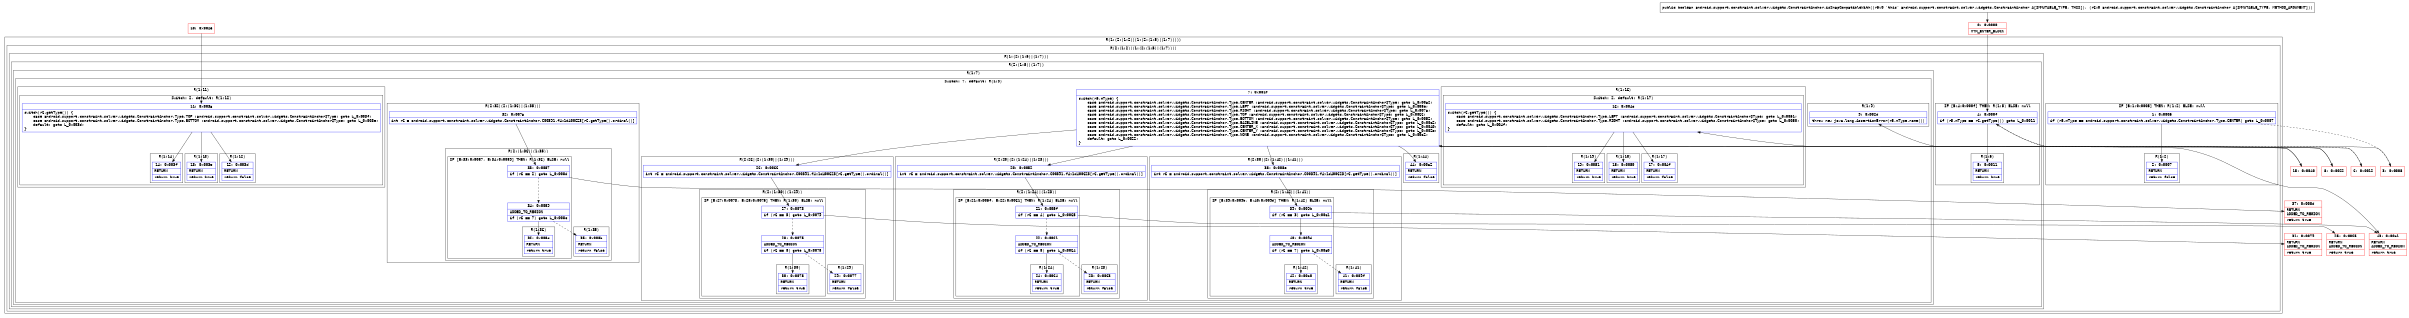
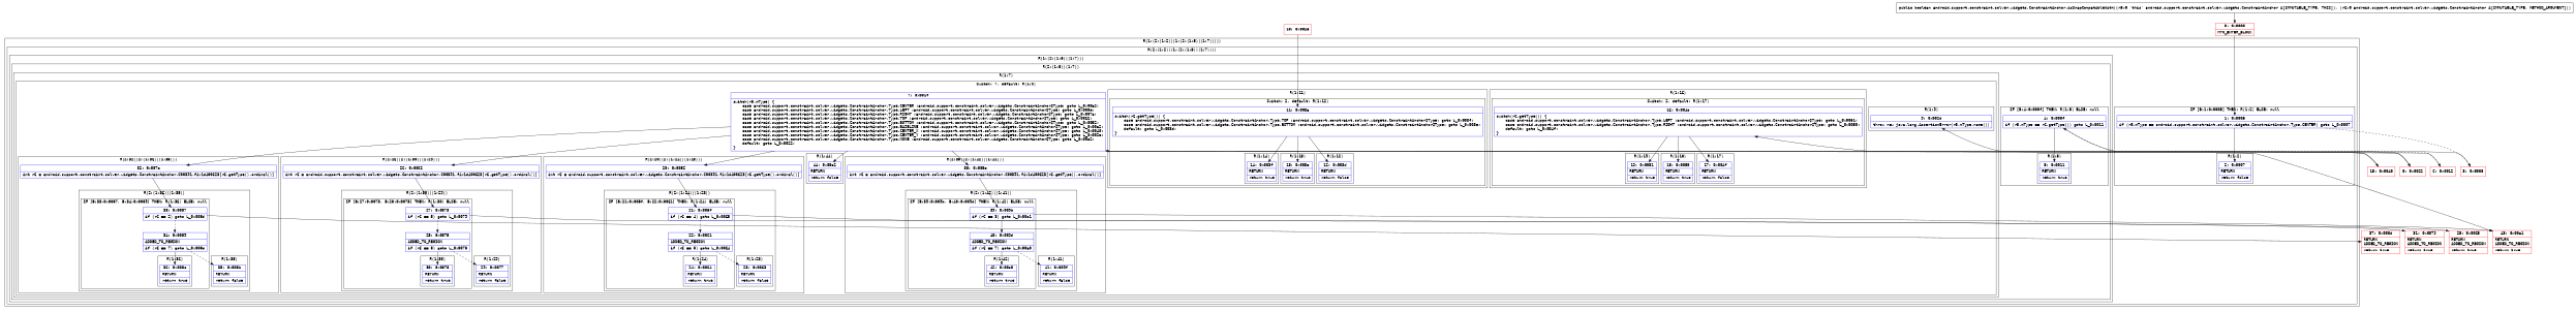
  digraph {
    fontname="DejaVu Sans Mono"
    node [color=blue fontname="DejaVu Sans Mono" shape=record]
    edge [fontname="DejaVu Sans Mono"]
    n1 [label="{2\:\ 0x0007|RETURN\l|return false\l}"]
    n2 [label="{1\:\ 0x0005|if (r5.mType == android.support.constraint.solver.widgets.ConstraintAnchor.Type.CENTER) goto L_0x0007\l}"]
    n3 [label="{5\:\ 0x0011|RETURN\l|return true\l}"]
    n4 [label="{4\:\ 0x000f|if (r5.mType == r6.getType()) goto L_0x0011\l}"]
    n5 [label="{44\:\ 0x00a2|RETURN\l|return false\l}"]
    n6 [label="{42\:\ 0x00a0|RETURN\l|return true\l}"]
    n7 [label="{39\:\ 0x009b|if (r6 == 3) goto L_0x00a1\l}"]
    n8 [label="{40\:\ 0x009d|ADDED_TO_REGION\l|if (r6 == 7) goto L_0x00a0\l}"]
    n9 [label="{41\:\ 0x009f|RETURN\l|return false\l}"]
    n10 [label="{38\:\ 0x008e|int r6 = android.support.constraint.solver.widgets.ConstraintAnchor.C00391.f4x1d400623[r6.getType().ordinal()]\l}"]
    n11 [label="{36\:\ 0x008c|RETURN\l|return true\l}"]
    n12 [label="{33\:\ 0x0087|if (r6 == 2) goto L_0x008d\l}"]
    n13 [label="{34\:\ 0x0089|ADDED_TO_REGION\l|if (r6 == 7) goto L_0x008c\l}"]
    n14 [label="{35\:\ 0x008b|RETURN\l|return false\l}"]
    n15 [label="{32\:\ 0x007a|int r6 = android.support.constraint.solver.widgets.ConstraintAnchor.C00391.f4x1d400623[r6.getType().ordinal()]\l}"]
    n16 [label="{30\:\ 0x0078|RETURN\l|return true\l}"]
    n17 [label="{27\:\ 0x0073|if (r6 == 5) goto L_0x0079\l}"]
    n18 [label="{28\:\ 0x0075|ADDED_TO_REGION\l|if (r6 == 8) goto L_0x0078\l}"]
    n19 [label="{29\:\ 0x0077|RETURN\l|return false\l}"]
    n20 [label="{26\:\ 0x0066|int r6 = android.support.constraint.solver.widgets.ConstraintAnchor.C00391.f4x1d400623[r6.getType().ordinal()]\l}"]
    n21 [label="{24\:\ 0x0064|RETURN\l|return true\l}"]
    n22 [label="{21\:\ 0x005f|if (r6 == 4) goto L_0x0065\l}"]
    n23 [label="{22\:\ 0x0061|ADDED_TO_REGION\l|if (r6 == 8) goto L_0x0064\l}"]
    n24 [label="{23\:\ 0x0063|RETURN\l|return false\l}"]
    n25 [label="{20\:\ 0x0052|int r6 = android.support.constraint.solver.widgets.ConstraintAnchor.C00391.f4x1d400623[r6.getType().ordinal()]\l}"]
    n26 [label="{19\:\ 0x0051|RETURN\l|return true\l}"]
    n27 [label="{18\:\ 0x0050|RETURN\l|return true\l}"]
    n28 [label="{17\:\ 0x004f|RETURN\l|return false\l}"]
    n29 [label="{16\:\ 0x004c|switch(r6.getType()) \{\l    case android.support.constraint.solver.widgets.ConstraintAnchor.Type.LEFT :android.support.constraint.solver.widgets.ConstraintAnchor$Type: goto L_0x0051;\l    case android.support.constraint.solver.widgets.ConstraintAnchor.Type.RIGHT :android.support.constraint.solver.widgets.ConstraintAnchor$Type: goto L_0x0050;\l    default: goto L_0x004f;\l\}\l}"]
    n30 [label="{14\:\ 0x003f|RETURN\l|return true\l}"]
    n31 [label="{13\:\ 0x003e|RETURN\l|return true\l}"]
    n32 [label="{12\:\ 0x003d|RETURN\l|return false\l}"]
    n33 [label="{11\:\ 0x003a|switch(r6.getType()) \{\l    case android.support.constraint.solver.widgets.ConstraintAnchor.Type.TOP :android.support.constraint.solver.widgets.ConstraintAnchor$Type: goto L_0x003f;\l    case android.support.constraint.solver.widgets.ConstraintAnchor.Type.BOTTOM :android.support.constraint.solver.widgets.ConstraintAnchor$Type: goto L_0x003e;\l    default: goto L_0x003d;\l\}\l}"]
    n34 [label="{9\:\ 0x002d|throw new java.lang.AssertionError(r5.mType.name())\l}"]
    n35 [label="{7\:\ 0x001f|switch(r5.mType) \{\l    case android.support.constraint.solver.widgets.ConstraintAnchor.Type.CENTER :android.support.constraint.solver.widgets.ConstraintAnchor$Type: goto L_0x00a2;\l    case android.support.constraint.solver.widgets.ConstraintAnchor.Type.LEFT :android.support.constraint.solver.widgets.ConstraintAnchor$Type: goto L_0x008e;\l    case android.support.constraint.solver.widgets.ConstraintAnchor.Type.RIGHT :android.support.constraint.solver.widgets.ConstraintAnchor$Type: goto L_0x007a;\l    case android.support.constraint.solver.widgets.ConstraintAnchor.Type.TOP :android.support.constraint.solver.widgets.ConstraintAnchor$Type: goto L_0x0066;\l    case android.support.constraint.solver.widgets.ConstraintAnchor.Type.BOTTOM :android.support.constraint.solver.widgets.ConstraintAnchor$Type: goto L_0x0052;\l    case android.support.constraint.solver.widgets.ConstraintAnchor.Type.BASELINE :android.support.constraint.solver.widgets.ConstraintAnchor$Type: goto L_0x00a2;\l    case android.support.constraint.solver.widgets.ConstraintAnchor.Type.CENTER_X :android.support.constraint.solver.widgets.ConstraintAnchor$Type: goto L_0x0040;\l    case android.support.constraint.solver.widgets.ConstraintAnchor.Type.CENTER_Y :android.support.constraint.solver.widgets.ConstraintAnchor$Type: goto L_0x002e;\l    case android.support.constraint.solver.widgets.ConstraintAnchor.Type.NONE :android.support.constraint.solver.widgets.ConstraintAnchor$Type: goto L_0x00a2;\l    default: goto L_0x0022;\l\}\l}"]
    n36 [color=red label="{3\:\ 0x0008}"]
    n37 [color=red label="{6\:\ 0x0012}"]
    n38 [color=red label="{43\:\ 0x00a1|RETURN\lADDED_TO_REGION\l|return true\l}"]
    n39 [color=red label="{37\:\ 0x008d|RETURN\lADDED_TO_REGION\l|return true\l}"]
    n40 [color=red label="{31\:\ 0x0079|RETURN\lADDED_TO_REGION\l|return true\l}"]
    n41 [color=red label="{25\:\ 0x0065|RETURN\lADDED_TO_REGION\l|return true\l}"]
    n42 [color=red label="{8\:\ 0x0022}"]
    n43 [color=red label="{15\:\ 0x0040}"]
    n44 [color=red label="{10\:\ 0x002e}"]
    n45 [color=red label="{0\:\ 0x0000|MTH_ENTER_BLOCK\l}"]
    n46 [label="{public boolean android.support.constraint.solver.widgets.ConstraintAnchor.isSnapCompatibleWith((r5v0 'this' android.support.constraint.solver.widgets.ConstraintAnchor A[IMMUTABLE_TYPE, THIS]), (r6v0 android.support.constraint.solver.widgets.ConstraintAnchor A[IMMUTABLE_TYPE, METHOD_ARGUMENT])) }" color=""]
    subgraph cluster_1 {
      label="R(1:(2:(1:2)|(1:(2:(1:5)|(1:7)))))"
      subgraph cluster_2 {
        label="R(2:(1:2)|(1:(2:(1:5)|(1:7))))"
        subgraph cluster_3 {
          label="IF [B:1:0x0005] THEN: R(1:2) ELSE: null"
          n2
          subgraph cluster_4 {
            label="R(1:2)"
            n1
          }
        }
        subgraph cluster_5 {
          label="R(1:(2:(1:5)|(1:7)))"
          subgraph cluster_6 {
            label="R(2:(1:5)|(1:7))"
            subgraph cluster_7 {
              label="IF [B:4:0x000f] THEN: R(1:5) ELSE: null"
              n4
              subgraph cluster_8 {
                label="R(1:5)"
                n3
              }
            }
            subgraph cluster_9 {
              label="R(1:7)"
              subgraph cluster_10 {
                label="Switch: 7, default: R(1:9)"
                n35
                subgraph cluster_11 {
                  label="R(1:44)"
                  n5
                }
                subgraph cluster_12 {
                  label="R(2:38|(2:(1:42)|(1:41)))"
                  n10
                  subgraph cluster_13 {
                    label="R(2:(1:42)|(1:41))"
                    subgraph cluster_14 {
                      label="IF [B:39:0x009b, B:40:0x009d] THEN: R(1:42) ELSE: null"
                      n7
                      n8
                      subgraph cluster_15 {
                        label="R(1:42)"
                        n6
                      }
                    }
                    subgraph cluster_16 {
                      label="R(1:41)"
                      n9
                    }
                  }
                }
                subgraph cluster_17 {
                  label="R(2:32|(2:(1:36)|(1:35)))"
                  n15
                  subgraph cluster_18 {
                    label="R(2:(1:36)|(1:35))"
                    subgraph cluster_19 {
                      label="IF [B:33:0x0087, B:34:0x0089] THEN: R(1:36) ELSE: null"
                      n12
                      n13
                      subgraph cluster_20 {
                        label="R(1:36)"
                        n11
                      }
                    }
                    subgraph cluster_21 {
                      label="R(1:35)"
                      n14
                    }
                  }
                }
                subgraph cluster_22 {
                  label="R(2:26|(2:(1:30)|(1:29)))"
                  n20
                  subgraph cluster_23 {
                    label="R(2:(1:30)|(1:29))"
                    subgraph cluster_24 {
                      label="IF [B:27:0x0073, B:28:0x0075] THEN: R(1:30) ELSE: null"
                      n17
                      n18
                      subgraph cluster_25 {
                        label="R(1:30)"
                        n16
                      }
                    }
                    subgraph cluster_26 {
                      label="R(1:29)"
                      n19
                    }
                  }
                }
                subgraph cluster_27 {
                  label="R(2:20|(2:(1:24)|(1:23)))"
                  n25
                  subgraph cluster_28 {
                    label="R(2:(1:24)|(1:23))"
                    subgraph cluster_29 {
                      label="IF [B:21:0x005f, B:22:0x0061] THEN: R(1:24) ELSE: null"
                      n22
                      n23
                      subgraph cluster_30 {
                        label="R(1:24)"
                        n21
                      }
                    }
                    subgraph cluster_31 {
                      label="R(1:23)"
                      n24
                    }
                  }
                }
                subgraph cluster_32 {
                  label="R(1:16)"
                  subgraph cluster_33 {
                    label="Switch: 2, default: R(1:17)"
                    n29
                    subgraph cluster_34 {
                      label="R(1:19)"
                      n26
                    }
                    subgraph cluster_35 {
                      label="R(1:18)"
                      n27
                    }
                    subgraph cluster_36 {
                      label="R(1:17)"
                      n28
                    }
                  }
                }
                subgraph cluster_37 {
                  label="R(1:11)"
                  subgraph cluster_38 {
                    label="Switch: 2, default: R(1:12)"
                    n33
                    subgraph cluster_39 {
                      label="R(1:14)"
                      n30
                    }
                    subgraph cluster_40 {
                      label="R(1:13)"
                      n31
                    }
                    subgraph cluster_41 {
                      label="R(1:12)"
                      n32
                    }
                  }
                }
                subgraph cluster_42 {
                  label="R(1:9)"
                  n34
                }
              }
            }
          }
        }
      }
    }
    n2 -> n1
    n2 -> n36 [style=dashed]
    n4 -> n3
    n4 -> n37 [style=dashed]
    n7 -> n8 [style=solid]
    n7 -> n38
    n8 -> n6
    n8 -> n9 [style=dashed]
    n10 -> n7
    n12 -> n13 [style=dashed]
    n12 -> n39
    n13 -> n11
    n13 -> n14 [style=dashed]
    n15 -> n12
    n17 -> n18 [style=dashed]
    n17 -> n40
    n18 -> n16
    n18 -> n19 [style=dashed]
    n20 -> n17
    n22 -> n23 [style=dashed]
    n22 -> n41
    n23 -> n21
    n23 -> n24 [style=dashed]
    n25 -> n22
    n29 -> n26
    n29 -> n27
    n29 -> n28
    n33 -> n30
    n33 -> n31
    n33 -> n32
    n35 -> n5
    n35 -> n10
+   n35 -> n15
    n35 -> n20
    n35 -> n25
    n35 -> n38
    n35 -> n42
    n35 -> n43
    n36 -> n4
    n37 -> n35
    n42 -> n34
    n43 -> n29
    n44 -> n33
-   n45 -> n4
+   n45 -> n2
    n46 -> n45
  }
